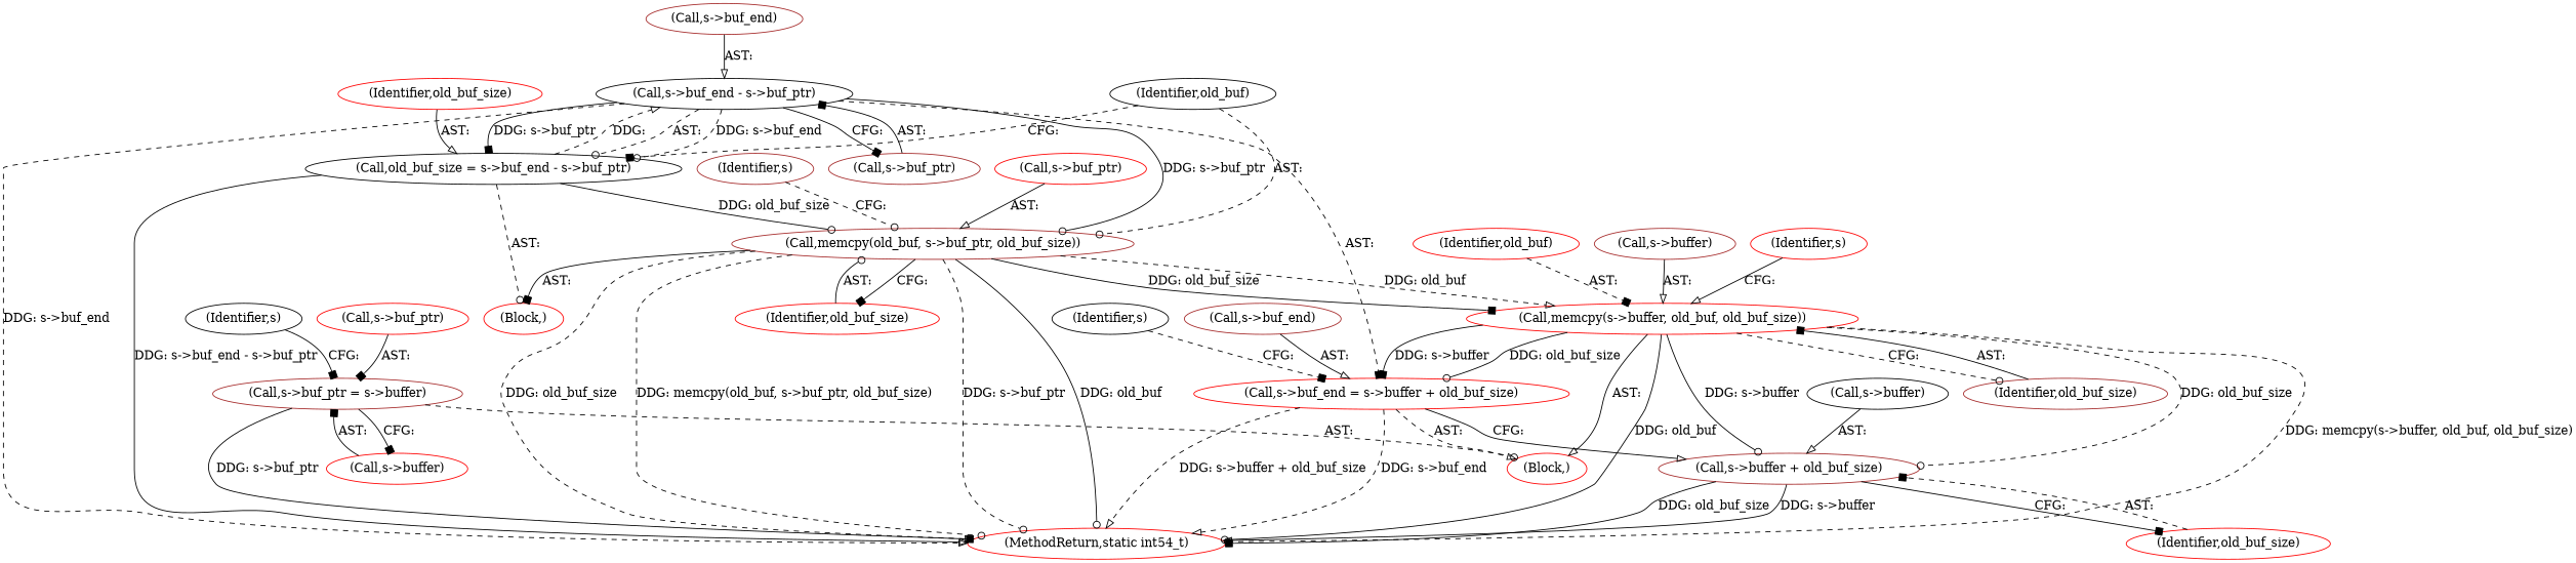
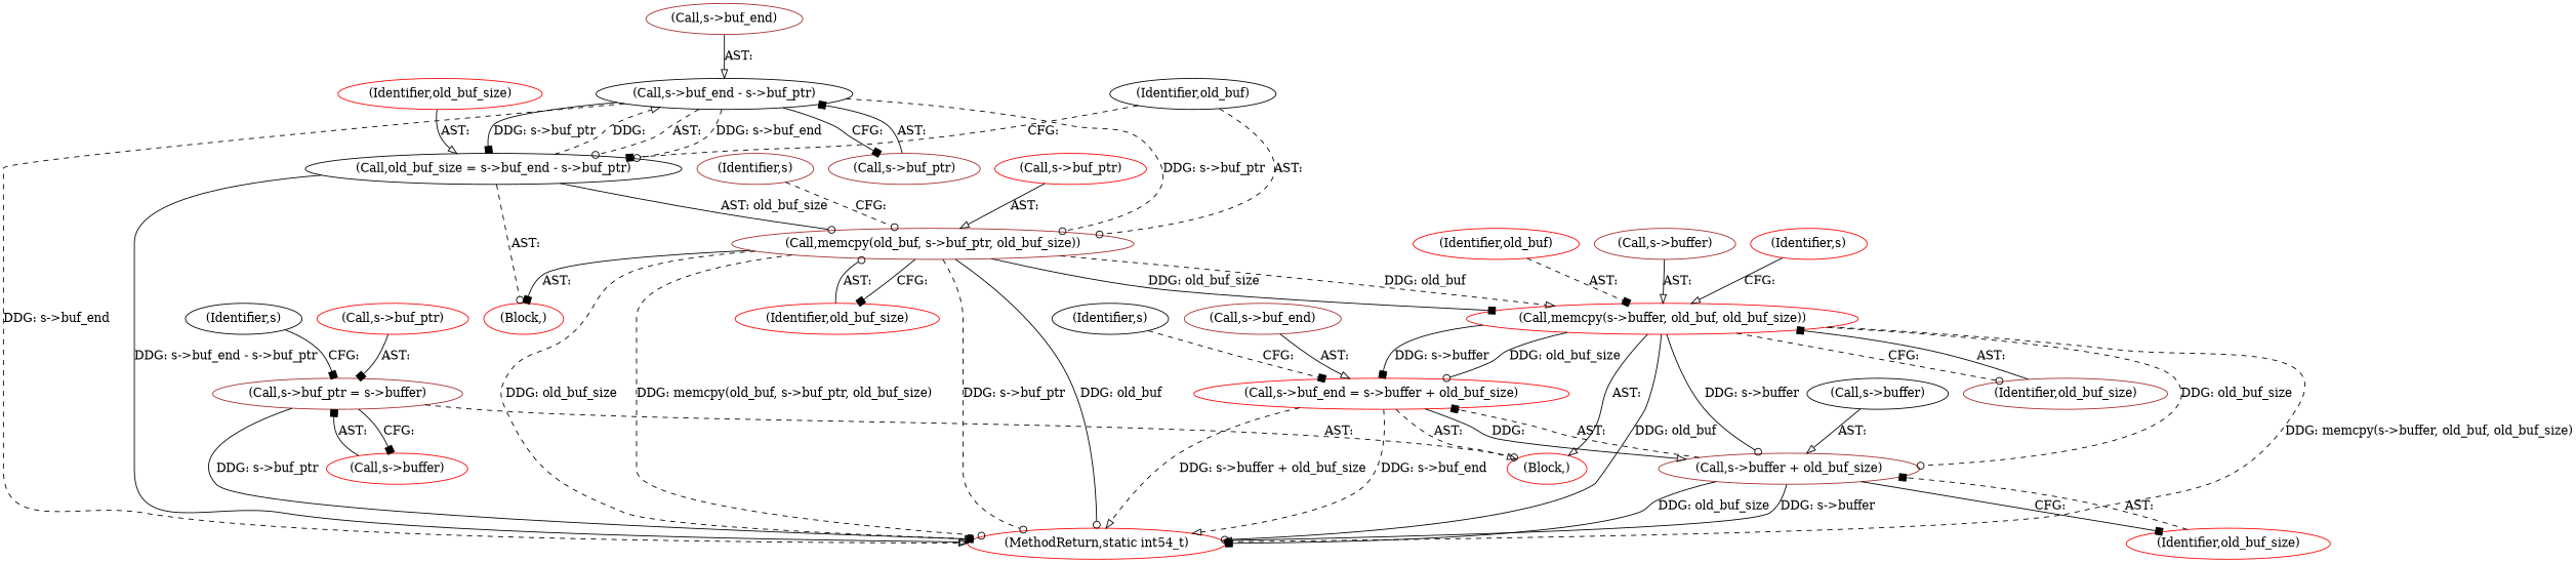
  digraph {
    fontname="DejaVu Serif"
    node [color=red fontname="DejaVu Serif"]
    edge [arrowhead=box fontname="DejaVu Serif" style=solid]
    n1 [color=brown label="(Call,memcpy(old_buf, s->buf_ptr, old_buf_size))"]
    n2 [label="(Call,memcpy(s->buffer, old_buf, old_buf_size))"]
    n3 [label="(Block,)"]
    n4 [label="(MethodReturn,static int54_t)"]
    n5 [label="(Identifier,old_buf_size)"]
    n6 [label="(Call,s->buf_end = s->buffer + old_buf_size)"]
    n7 [color=brown label="(Call,s->buffer + old_buf_size)"]
    n8 [label="(Block,)"]
    n9 [color=brown label="(Identifier,old_buf_size)"]
    n10 [color=black label="(Call,s->buf_end - s->buf_ptr)"]
    n11 [color=black label="(Call,old_buf_size = s->buf_end - s->buf_ptr)"]
    n12 [color=brown label="(Call,s->buf_ptr)"]
    n13 [color=brown label="(Call,s->buf_ptr = s->buffer)"]
    n14 [label="(Call,s->buffer)"]
    n15 [label="(Identifier,old_buf_size)"]
    n16 [color=black label="(Call,s->buffer)"]
    n17 [color=black label="(Identifier,s)"]
    n18 [color=black label="(Identifier,s)"]
    n19 [color=brown label="(Call,s->buf_end)"]
    n20 [label="(Identifier,old_buf)"]
    n21 [color=brown label="(Call,s->buffer)"]
    n22 [label="(Call,s->buf_ptr)"]
    n23 [color=brown label="(Identifier,s)"]
    n24 [label="(Identifier,old_buf_size)"]
    n25 [label="(Identifier,s)"]
    n26 [color=brown label="(Call,s->buf_end)"]
    n27 [color=black label="(Identifier,old_buf)"]
    n28 [label="(Call,s->buf_ptr)"]
    n1 -> n2 [arrowhead=onormal label="DDG: old_buf" style=dashed]
    n1 -> n2 [label="DDG: old_buf_size"]
    n1 -> n3 [label="AST: "]
    n1 -> n4 [arrowhead=odot label="DDG: old_buf"]
    n1 -> n4 [arrowhead=onormal label="DDG: old_buf_size" style=dashed]
    n1 -> n4 [arrowhead=odot label="DDG: memcpy(old_buf, s->buf_ptr, old_buf_size)" style=dashed]
    n1 -> n4 [arrowhead=odot label="DDG: s->buf_ptr" style=dashed]
    n1 -> n5 [label="CFG: "]
    n2 -> n4 [arrowhead=odot label="DDG: old_buf"]
    n2 -> n4 [arrowhead=odot label="DDG: memcpy(s->buffer, old_buf, old_buf_size)" style=dashed]
    n2 -> n6 [label="DDG: s->buffer"]
    n2 -> n6 [arrowhead=odot label="DDG: old_buf_size"]
    n2 -> n7 [arrowhead=odot label="DDG: s->buffer"]
    n2 -> n7 [arrowhead=odot label="DDG: old_buf_size" style=dashed]
    n2 -> n8 [arrowhead=onormal label="AST: "]
    n2 -> n9 [arrowhead=odot label="CFG: " style=dashed]
    n5 -> n1 [arrowhead=odot label="AST: "]
    n6 -> n4 [arrowhead=onormal label="DDG: s->buffer + old_buf_size" style=dashed]
    n6 -> n4 [arrowhead=onormal label="DDG: s->buf_end" style=dashed]
-   n6 -> n7 [arrowhead=onormal label="CFG: "]
+   n6 -> n7 [arrowhead=onormal label="DDG: "]
    n6 -> n8 [arrowhead=onormal label="AST: " style=dashed]
    n7 -> n4 [label="DDG: old_buf_size"]
    n7 -> n4 [arrowhead=onormal label="DDG: s->buffer"]
-   n10 -> n6 [label="AST: " style=dashed]
+   n7 -> n6 [label="AST: " style=dashed]
    n7 -> n15 [label="CFG: "]
    n9 -> n2 [label="AST: "]
-   n10 -> n1 [arrowhead=odot label="DDG: s->buf_ptr"]
+   n10 -> n1 [arrowhead=odot label="DDG: s->buf_ptr" style=dashed]
    n10 -> n4 [arrowhead=onormal label="DDG: s->buf_end" style=dashed]
    n10 -> n11 [arrowhead=odot label="AST: " style=dashed]
    n10 -> n11 [arrowhead=odot label="DDG: s->buf_end" style=dashed]
    n10 -> n11 [label="DDG: s->buf_ptr"]
    n10 -> n12 [label="CFG: "]
-   n11 -> n1 [arrowhead=odot label="DDG: old_buf_size"]
+   n11 -> n1 [arrowhead=odot label="AST: old_buf_size"]
    n11 -> n3 [arrowhead=odot label="AST: " style=dashed]
    n11 -> n4 [arrowhead=onormal label="DDG: s->buf_end - s->buf_ptr"]
    n11 -> n10 [arrowhead=onormal label="DDG: " style=dashed]
    n12 -> n10 [label="AST: "]
    n13 -> n4 [label="DDG: s->buf_ptr"]
    n13 -> n8 [arrowhead=odot label="AST: " style=dashed]
    n13 -> n14 [label="CFG: "]
    n14 -> n13 [label="AST: "]
    n15 -> n7 [label="AST: " style=dashed]
    n16 -> n7 [arrowhead=onormal label="AST: "]
    n17 -> n6 [label="CFG: " style=dashed]
    n18 -> n13 [label="CFG: "]
    n19 -> n6 [arrowhead=onormal label="AST: "]
    n20 -> n2 [label="AST: " style=dashed]
    n21 -> n2 [arrowhead=onormal label="AST: "]
    n22 -> n13 [label="AST: "]
    n23 -> n1 [arrowhead=odot label="CFG: " style=dashed]
    n24 -> n11 [arrowhead=onormal label="AST: "]
    n25 -> n2 [arrowhead=onormal label="CFG: "]
    n26 -> n10 [arrowhead=onormal label="AST: "]
    n27 -> n1 [arrowhead=odot label="AST: " style=dashed]
    n27 -> n11 [label="CFG: " style=dashed]
    n28 -> n1 [arrowhead=onormal label="AST: "]
  }
